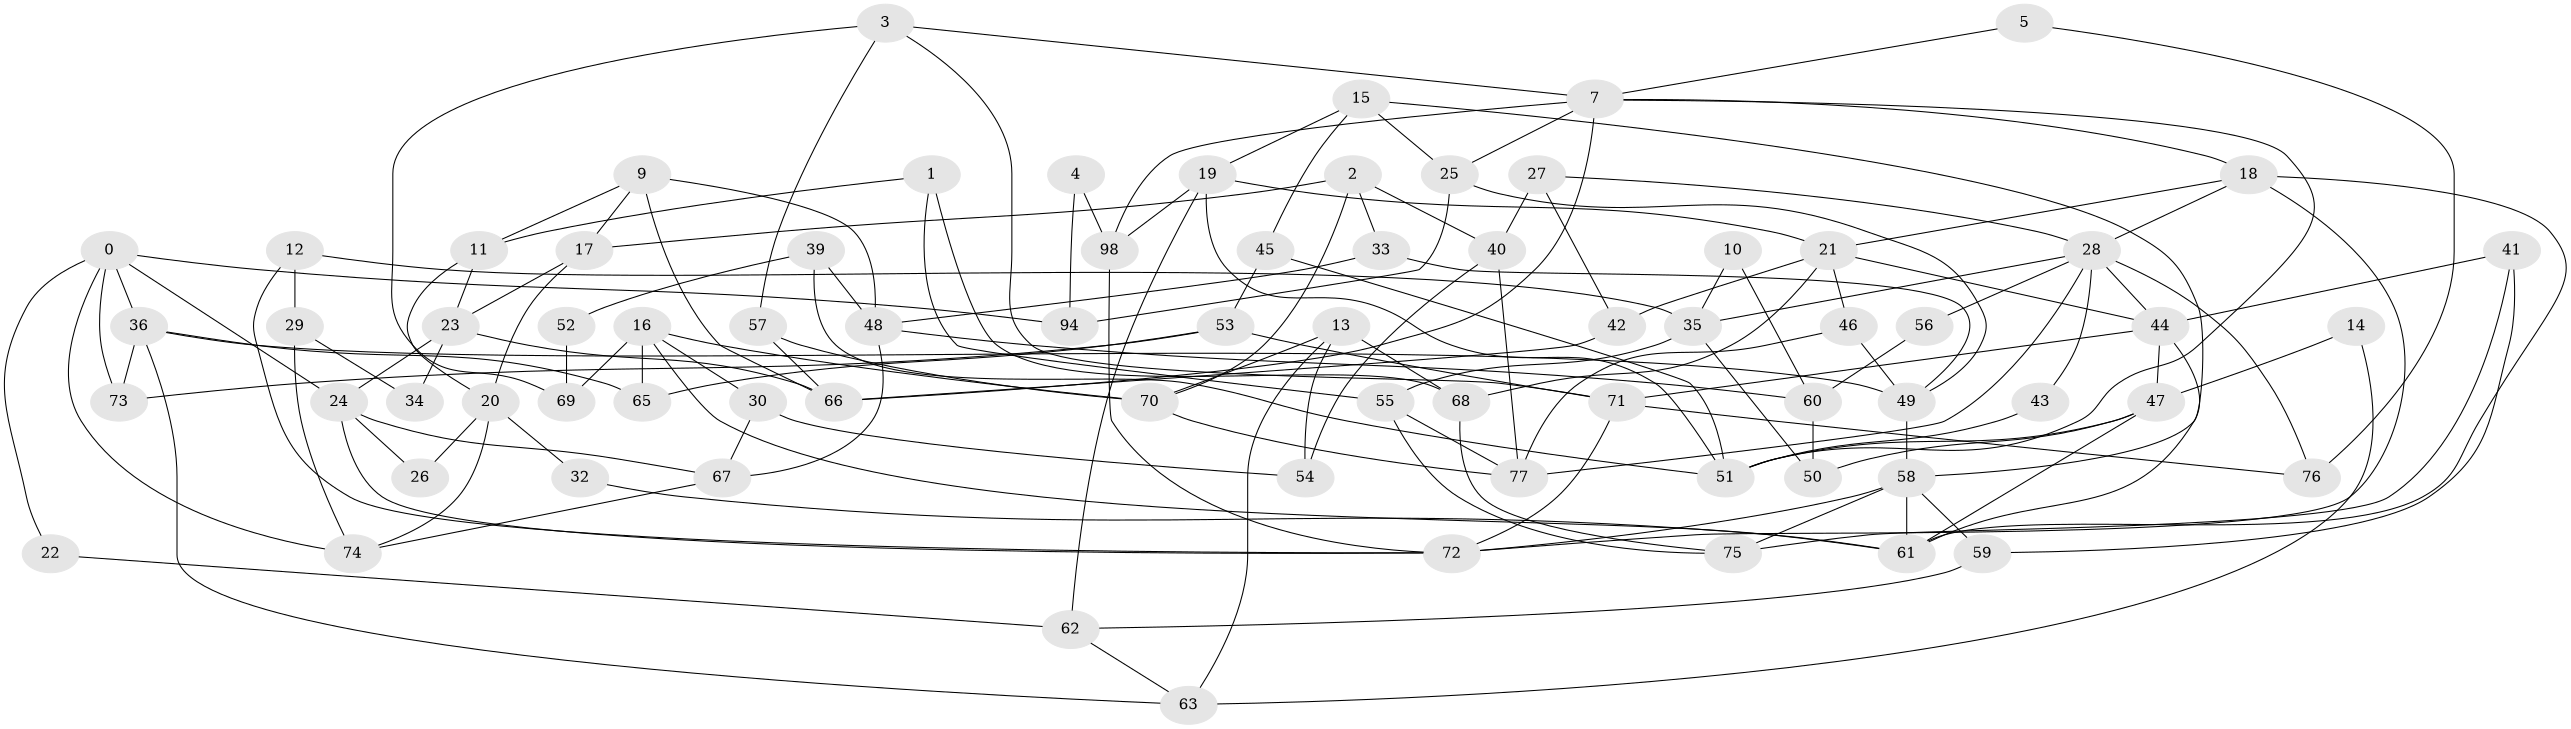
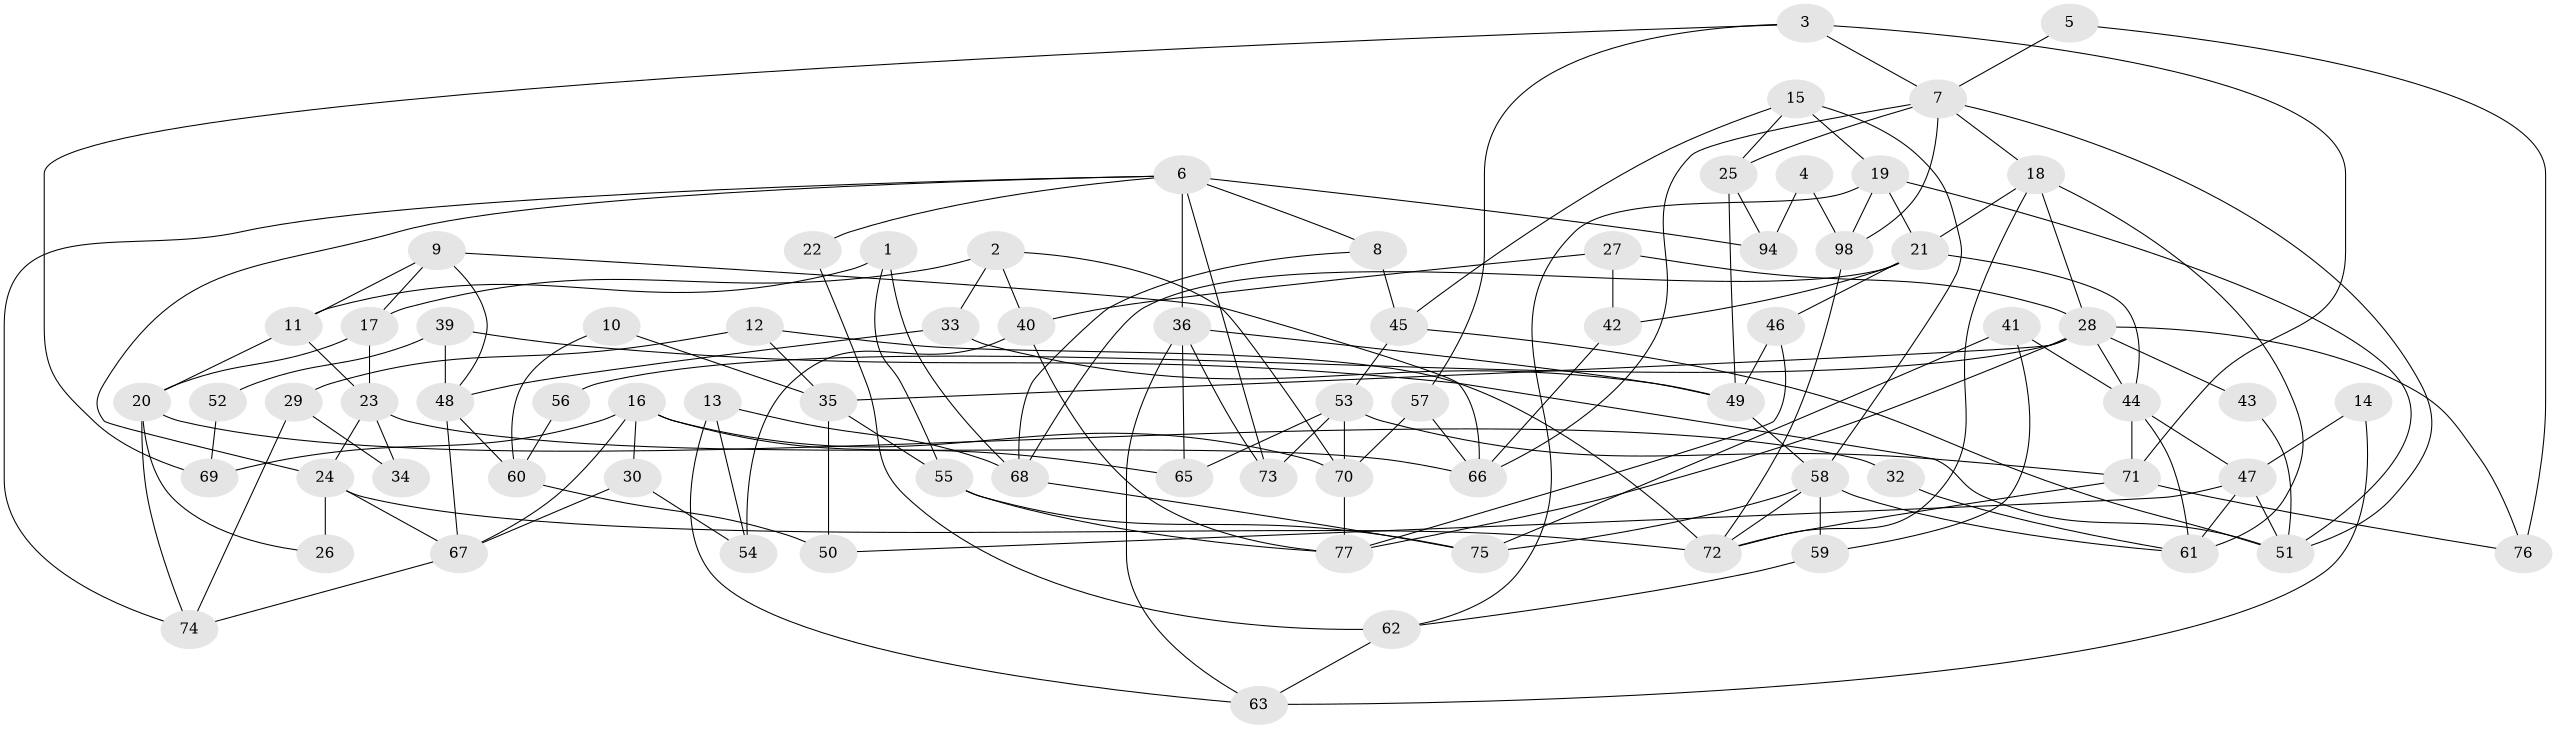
  graph {
    node [color=gray90 style=filled]
    1
    11
    55
    68
    20
    23
    77
    75
    2
    17
    33
    40
    70
    48
    49
    54
    3
    7
    57
    69
    71
    n22 [label=98]
    18
    25
    51
    66
    76
    72
    4
    n30 [label=94]
    5
-   6 [label=0]
+   6
+   8
    22
    24
    36
    73
    74
    45
    62
    26
    67
    63
    65
    61
    21
    28
    53
    9
    27
    42
    60
    10
    35
    50
    32
    34
    12
    29
    13
    14
    47
    15
    19
    58
    59
    16
    30
    44
    46
    43
    56
    41
    39
    52
    1 -- 11
    1 -- 55
    1 -- 68
    11 -- 20
    11 -- 23
    55 -- 77
    55 -- 75
    68 -- 75
    20 -- 74
    20 -- 26
    20 -- 32
    23 -- 66
    23 -- 24
    23 -- 34
    2 -- 17
    2 -- 33
    2 -- 40
    2 -- 70
    17 -- 20
    17 -- 23
    33 -- 48
    33 -- 49
    40 -- 77
    40 -- 54
    70 -- 77
    48 -- 67
    48 -- 60
    49 -- 58
    3 -- 7
    3 -- 57
    3 -- 69
    3 -- 71
    7 -- n22
    7 -- 18
    7 -- 25
    7 -- 51
    7 -- 66
    57 -- 70
    57 -- 66
    71 -- 76
    71 -- 72
    n22 -- 72
    18 -- 72
    18 -- 61
    18 -- 21
    18 -- 28
    25 -- 49
    25 -- n30
    4 -- n22
    4 -- n30
    5 -- 7
    5 -- 76
    6 -- n30
+   6 -- 8
    6 -- 22
    6 -- 24
    6 -- 36
    6 -- 73
    6 -- 74
+   8 -- 68
+   8 -- 45
    22 -- 62
    24 -- 72
    24 -- 26
    24 -- 67
    36 -- 49
    36 -- 73
    36 -- 63
    36 -- 65
    45 -- 51
    45 -- 53
    62 -- 63
    67 -- 74
    21 -- 68
    21 -- 42
    21 -- 44
    21 -- 46
    28 -- 77
    28 -- 76
    28 -- 35
    28 -- 44
    28 -- 43
    28 -- 56
-   13 -- 70
+   53 -- 70
    53 -- 71
    53 -- 73
    53 -- 65
    9 -- 11
    9 -- 17
    9 -- 48
    9 -- 66
    27 -- 40
    27 -- 28
    27 -- 42
    42 -- 66
    60 -- 50
    10 -- 60
    10 -- 35
    35 -- 55
    35 -- 50
    32 -- 61
    12 -- 72
    12 -- 35
    12 -- 29
    29 -- 74
    29 -- 34
    13 -- 68
    13 -- 54
    13 -- 63
    14 -- 63
    14 -- 47
    47 -- 51
    47 -- 61
    47 -- 50
    15 -- 25
    15 -- 45
    15 -- 19
    15 -- 58
    19 -- n22
    19 -- 51
    19 -- 62
    19 -- 21
    58 -- 75
    58 -- 72
    58 -- 61
    58 -- 59
    59 -- 62
    16 -- 70
    16 -- 69
    16 -- 65
-   16 -- 61
+   16 -- 67
    16 -- 30
    30 -- 54
    30 -- 67
    44 -- 71
    44 -- 61
    44 -- 47
    46 -- 77
    46 -- 49
    43 -- 51
    56 -- 60
    41 -- 75
    41 -- 59
    41 -- 44
    39 -- 48
    39 -- 51
    39 -- 52
    52 -- 69
  }
